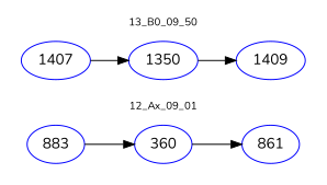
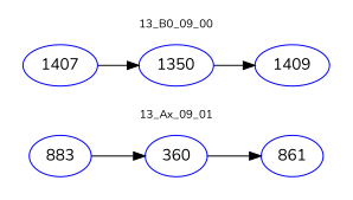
  digraph {
    fontname=Nunito
    rankdir=LR
    node [color=blue fontname=Nunito]
    edge [color=black fontname=Nunito]
    n1 [label=883]
    n2 [label=360]
    n3 [label=861]
    n4 [label=1407]
    n5 [label=1350]
    n6 [label=1409]
    subgraph cluster_1 {
      color=white
      fontsize=10
-     label="12_Ax_09_01"
+     label="13_Ax_09_01"
      n1
      n2
      n3
    }
    subgraph cluster_2 {
      color=white
      fontsize=10
-     label="13_B0_09_50"
+     label="13_B0_09_00"
      n4
      n5
      n6
    }
    n1 -> n2
    n2 -> n3
    n4 -> n5
    n5 -> n6
  }
